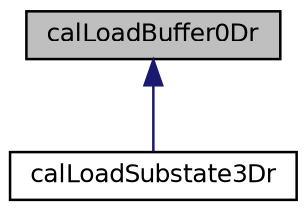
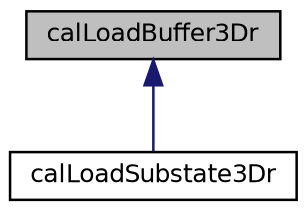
  digraph {
    rankdir=TB
    node [color=black fontname=Helvetica fontsize=10 shape=record style=filled]
-   n1 [fillcolor=grey75 fontcolor=black height=0.2 label=calLoadBuffer0Dr width=0.4]
+   n1 [fillcolor=grey75 fontcolor=black height=0.2 label=calLoadBuffer3Dr width=0.4]
    n2 [fillcolor=white height=0.2 label=calLoadSubstate3Dr width=0.4]
    n1 -> n2 [color=midnightblue dir=back fontname=Helvetica fontsize=10 labelfontname=Helvetica labelfontsize=10 style=solid]
  }
